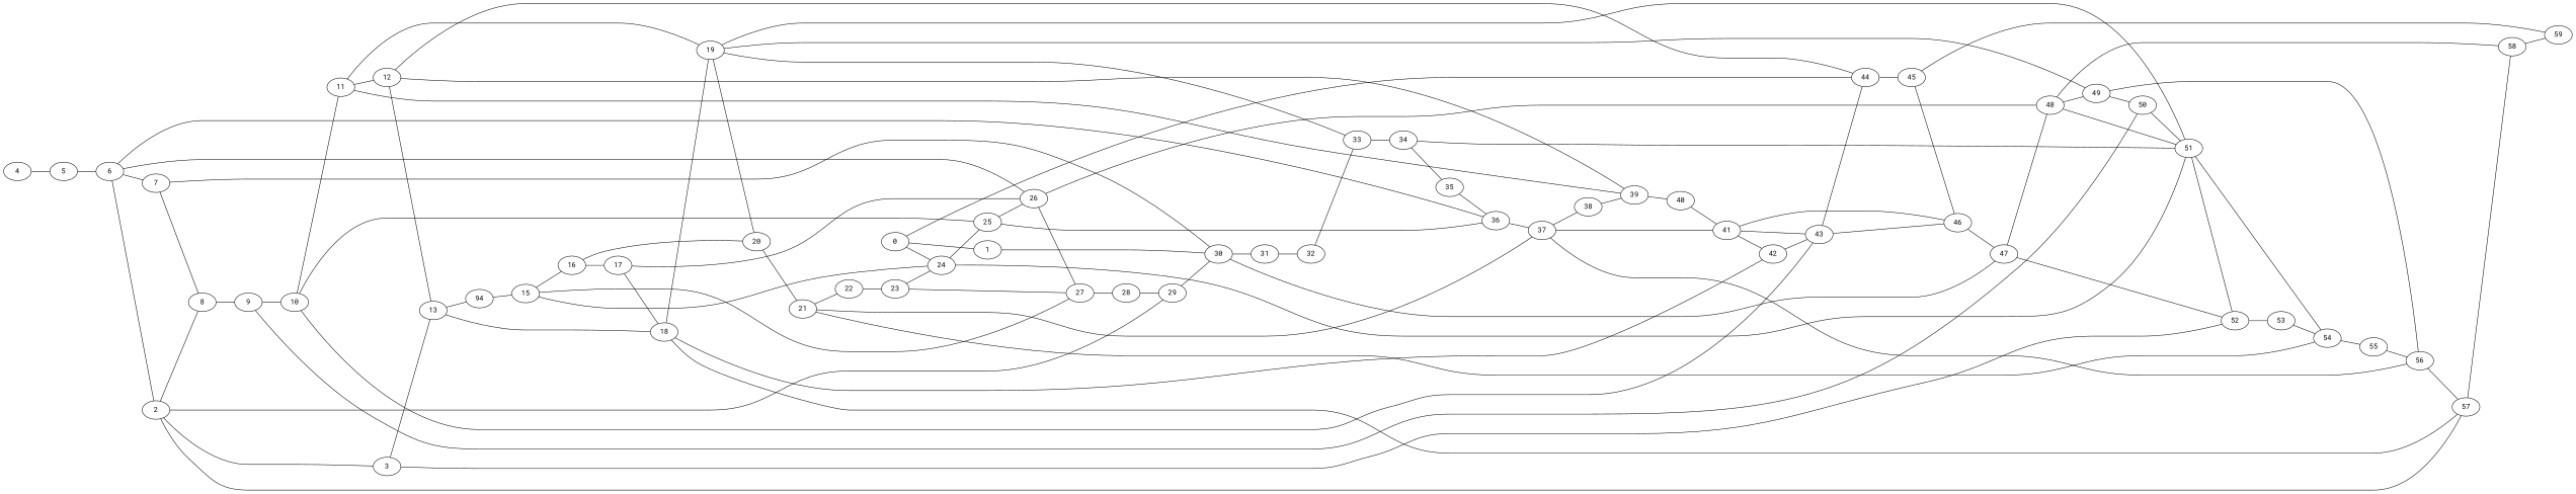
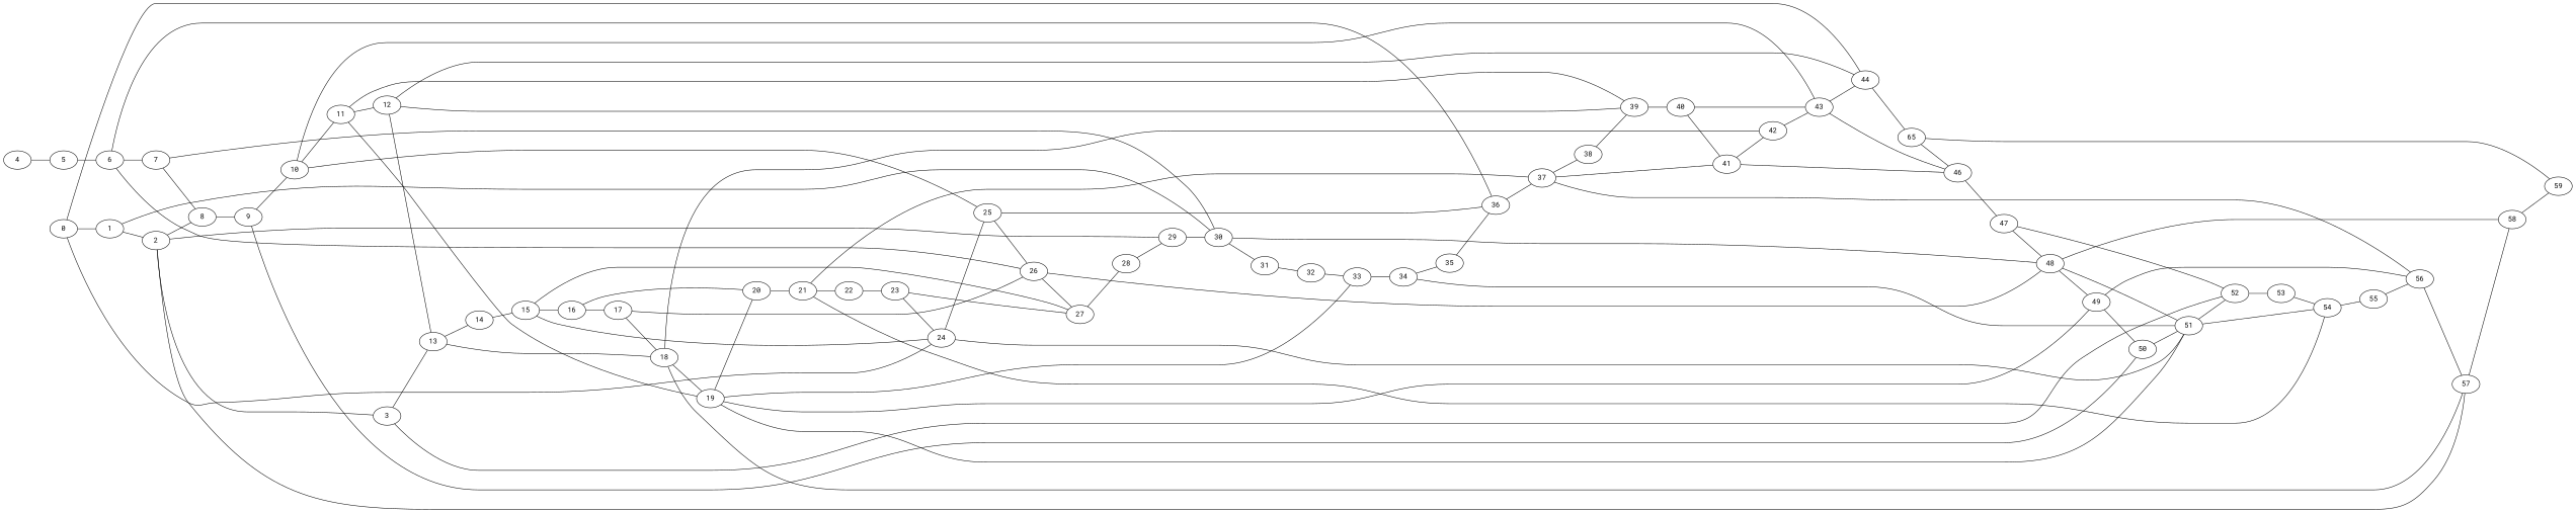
  graph {
    fontname="Roboto Mono"
    rankdir=LR
    node [fontname="Roboto Mono"]
    edge [fontname="Roboto Mono"]
    0
    1
    24
    44
    2
    30
    25
    51
-   45
+   45 [label=65]
    3
    29
    8
    57
    31
    47
    36
    26
    46
    59
    52
    13
    9
    58
    32
    48
    4
    5
    53
-   14 [label=94]
+   14
    18
    10
    50
    6
    54
    15
    19
    42
    7
    37
    27
    56
    38
    41
    28
    49
    11
    43
    12
    39
    40
    20
    33
    21
    34
    16
    17
    22
    35
    55
    23
    0 -- 1
    0 -- 24
    0 -- 44
-   6 -- 2
+   1 -- 2
    1 -- 30
    24 -- 25
    24 -- 51
    44 -- 45
    2 -- 3
    2 -- 29
    2 -- 8
    2 -- 57
    30 -- 31
-   30 -- 47
+   30 -- 48
    25 -- 36
    25 -- 26
    51 -- 52
    51 -- 54
    45 -- 46
    45 -- 59
    3 -- 52
    3 -- 13
    29 -- 30
    8 -- 9
    57 -- 58
    31 -- 32
    47 -- 52
    47 -- 48
    36 -- 37
    26 -- 48
    26 -- 27
    46 -- 47
    52 -- 53
    13 -- 14
    13 -- 18
    9 -- 10
    9 -- 50
    58 -- 59
    32 -- 33
    48 -- 51
    48 -- 58
    48 -- 49
    4 -- 5
    5 -- 6
    53 -- 54
    14 -- 15
    18 -- 57
    18 -- 19
    18 -- 42
    10 -- 25
    10 -- 11
    10 -- 43
    50 -- 51
    6 -- 36
    6 -- 26
    6 -- 7
    54 -- 55
    15 -- 24
    15 -- 27
    15 -- 16
    19 -- 51
    19 -- 49
    19 -- 20
    19 -- 33
    42 -- 43
    7 -- 30
    7 -- 8
    37 -- 56
    37 -- 38
    37 -- 41
    27 -- 28
    56 -- 57
    38 -- 39
    41 -- 46
    41 -- 42
    28 -- 29
    49 -- 50
    49 -- 56
    11 -- 19
    11 -- 12
    11 -- 39
    43 -- 44
    43 -- 46
    12 -- 44
    12 -- 13
    12 -- 39
    39 -- 40
    40 -- 41
-   41 -- 43
+   40 -- 43
    20 -- 21
    33 -- 34
    21 -- 54
    21 -- 37
    21 -- 22
    34 -- 51
    34 -- 35
    16 -- 20
    16 -- 17
    17 -- 26
    17 -- 18
    22 -- 23
    35 -- 36
    55 -- 56
    23 -- 24
    23 -- 27
  }
